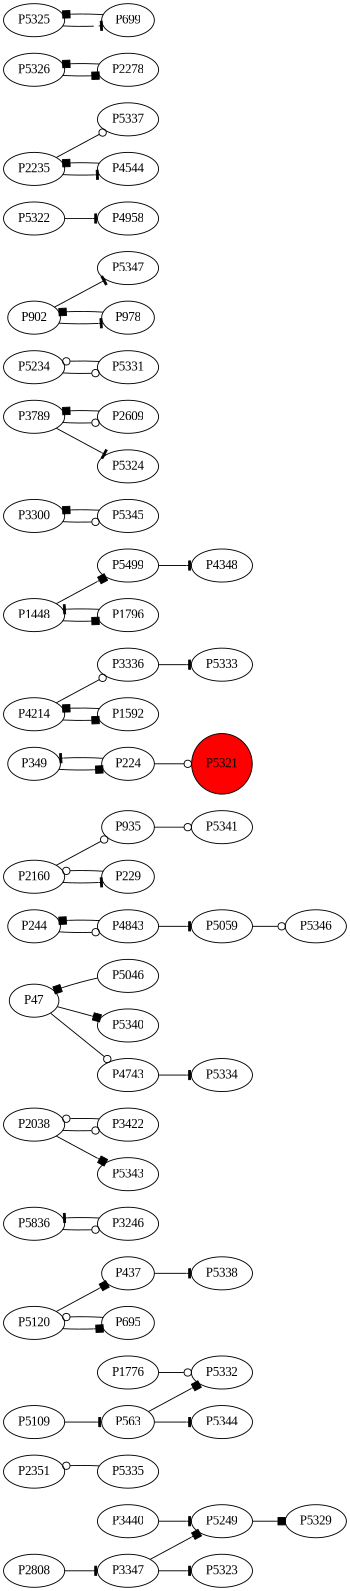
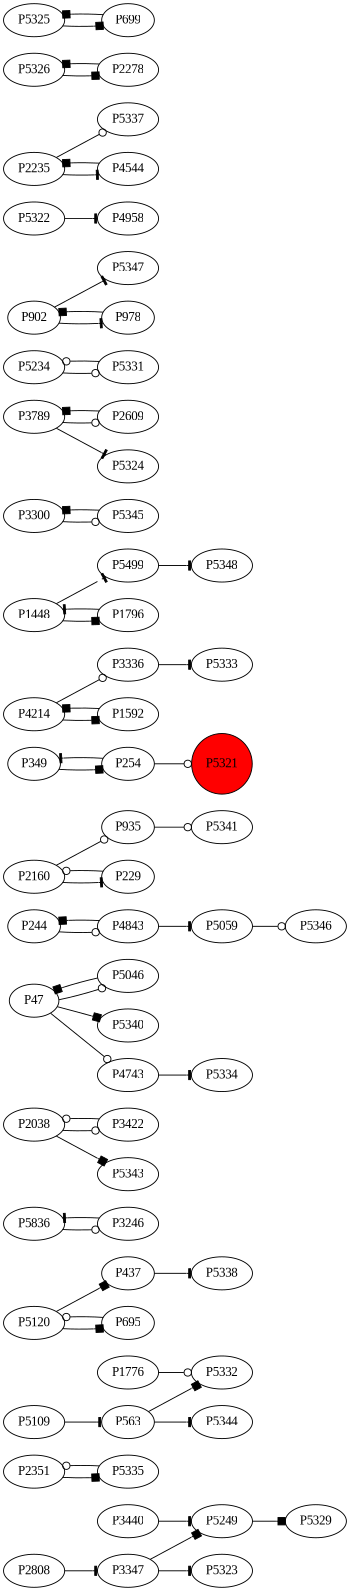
  digraph {
    fontname="Liberation Serif"
    rankdir=LR
    node [fontname="Liberation Serif"]
    edge [arrowhead=box fontname="Liberation Serif"]
    P5249
    P5329
    P2351
    P5335
    P3347
    P5323
    P2808
    P563
    P5344
    P5332
    P5109
    P1776
    P5120
    P437
    P695
    P5338
    n17 [label=P5836]
    P3246
    P2038
    P3422
    P5343
    P47
    P5046
    P5340
    P4743
    P5334
    P244
    P4843
    P5059
    P5346
    P2160
    P935
    P229
    P5341
    P349
-   P254 [label=P224]
+   P254
    P5321 [fillcolor=red shape=circle style=filled]
    P4214
    P3336
    P1592
    P5333
    P1448
    P5499
    P1796
-   P5348 [label=P4348]
+   P5348
    P3300
    P5345
    P3789
    P2609
    P5324
    P3440
    P5234
    P5331
    P902
    P5347
    P978
    P5322
    P4958
    P2235
    P5337
    P4544
    P5326
    P2278
    P5325
    P699
    P5249 -> P5329
+   P2351 -> P5335
    P5335 -> P2351 [arrowhead=odot]
    P3347 -> P5249
    P3347 -> P5323 [arrowhead=tee]
    P2808 -> P3347 [arrowhead=tee]
    P563 -> P5344 [arrowhead=tee]
    P563 -> P5332
    P5109 -> P563 [arrowhead=tee]
    P1776 -> P5332 [arrowhead=odot]
    P5120 -> P437
    P5120 -> P695
    P437 -> P5338 [arrowhead=tee]
    P695 -> P5120 [arrowhead=odot]
    n17 -> P3246 [arrowhead=odot]
    P3246 -> n17 [arrowhead=tee]
    P2038 -> P3422 [arrowhead=odot]
    P2038 -> P5343
    P3422 -> P2038 [arrowhead=odot]
+   P47 -> P5046 [arrowhead=odot]
    P47 -> P5340
    P47 -> P4743 [arrowhead=odot]
    P5046 -> P47
    P4743 -> P5334 [arrowhead=tee]
    P244 -> P4843 [arrowhead=odot]
    P4843 -> P244
    P4843 -> P5059 [arrowhead=tee]
    P5059 -> P5346 [arrowhead=odot]
    P2160 -> P935 [arrowhead=odot]
    P2160 -> P229 [arrowhead=tee]
    P935 -> P5341 [arrowhead=odot]
    P229 -> P2160 [arrowhead=odot]
    P349 -> P254
    P254 -> P349 [arrowhead=tee]
    P254 -> P5321 [arrowhead=odot]
    P4214 -> P3336 [arrowhead=odot]
    P4214 -> P1592
    P3336 -> P5333 [arrowhead=tee]
    P1592 -> P4214
-   P1448 -> P5499
+   P1448 -> P5499 [arrowhead=tee]
    P1448 -> P1796
    P5499 -> P5348 [arrowhead=tee]
    P1796 -> P1448 [arrowhead=tee]
    P3300 -> P5345 [arrowhead=odot]
    P5345 -> P3300
    P3789 -> P2609 [arrowhead=odot]
    P3789 -> P5324 [arrowhead=tee]
    P2609 -> P3789
    P3440 -> P5249 [arrowhead=tee]
    P5234 -> P5331 [arrowhead=odot]
    P5331 -> P5234 [arrowhead=odot]
    P902 -> P5347 [arrowhead=tee]
    P902 -> P978 [arrowhead=tee]
    P978 -> P902
    P5322 -> P4958 [arrowhead=tee]
    P2235 -> P5337 [arrowhead=odot]
    P2235 -> P4544 [arrowhead=tee]
    P4544 -> P2235
    P5326 -> P2278
    P2278 -> P5326
-   P5325 -> P699 [arrowhead=tee]
+   P5325 -> P699
    P699 -> P5325
  }
